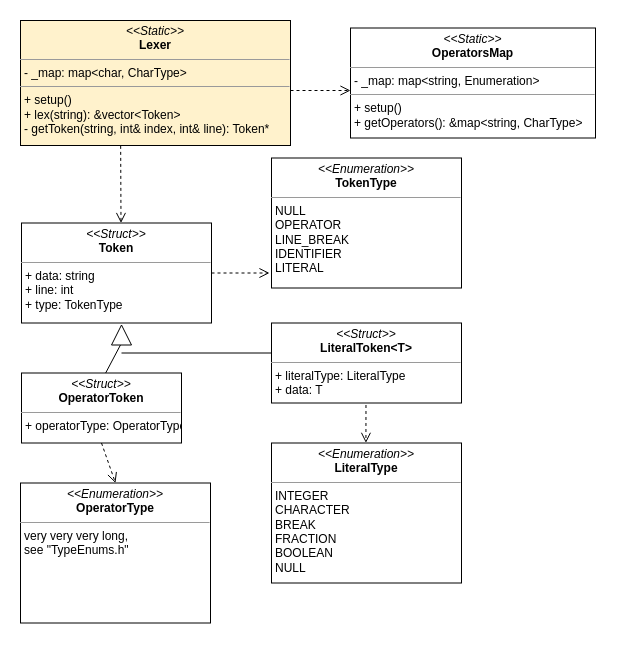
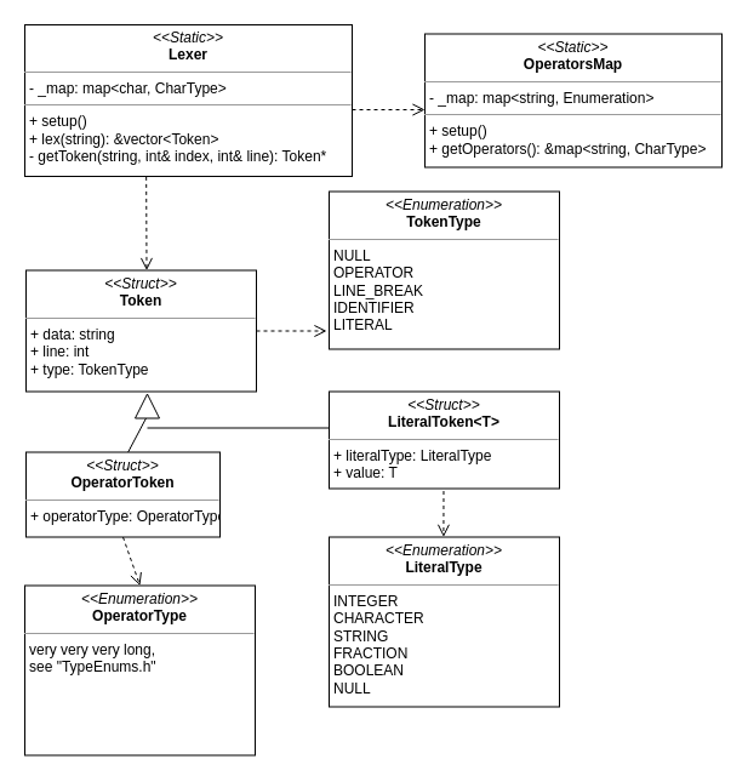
  <mxCell id="0" />
  <mxCell id="1" parent="0" />
  <mxCell id="2" value="" style="html=1;verticalAlign=bottom;endArrow=open;dashed=1;endSize=8;exitX=0.5;exitY=1;exitDx=0;exitDy=0;entryX=0.497;entryY=-0.001;entryDx=0;entryDy=0;entryPerimeter=0;" parent="1" edge="1" target="10"><mxGeometry relative="1" as="geometry"><mxPoint x="365.5" y="392.5" as="sourcePoint" /><mxPoint x="365.5" y="432.5" as="targetPoint" /></mxGeometry></mxCell>
  <mxCell id="3" value="" style="endArrow=none;html=1;" parent="1" edge="1"><mxGeometry width="50" height="50" relative="1" as="geometry"><mxPoint x="121" y="352.5" as="sourcePoint" /><mxPoint x="361" y="352.5" as="targetPoint" /></mxGeometry></mxCell>
  <mxCell id="4" value="" style="html=1;verticalAlign=bottom;endArrow=open;dashed=1;endSize=8;exitX=0.371;exitY=1.003;exitDx=0;exitDy=0;entryX=0.5;entryY=0;entryDx=0;entryDy=0;exitPerimeter=0;" parent="1" edge="1" source="15"><mxGeometry relative="1" as="geometry"><mxPoint x="120.5" y="182.5" as="sourcePoint" /><mxPoint x="120.5" y="222.5" as="targetPoint" /></mxGeometry></mxCell>
  <mxCell id="5" value="" style="endArrow=none;html=1;entryX=0;entryY=0.5;entryDx=0;entryDy=0;exitX=0.526;exitY=0;exitDx=0;exitDy=0;exitPerimeter=0;" parent="1" source="8" edge="1"><mxGeometry width="50" height="50" relative="1" as="geometry"><mxPoint x="121" y="362.5" as="sourcePoint" /><mxPoint x="121" y="342.5" as="targetPoint" /></mxGeometry></mxCell>
  <mxCell id="6" value="&lt;p style=&quot;margin: 0px ; margin-top: 4px ; text-align: center&quot;&gt;&lt;i&gt;&amp;lt;&amp;lt;Enumeration&amp;gt;&amp;gt;&lt;/i&gt;&lt;br&gt;&lt;b&gt;TokenType&lt;/b&gt;&lt;/p&gt;&lt;hr size=&quot;1&quot;&gt;&lt;p style=&quot;margin: 0px ; margin-left: 4px&quot;&gt;NULL&lt;/p&gt;&lt;p style=&quot;margin: 0px ; margin-left: 4px&quot;&gt;OPERATOR&lt;br&gt;LINE_BREAK&lt;br&gt;IDENTIFIER&lt;br&gt;LITERAL&lt;br&gt;&lt;/p&gt;" style="verticalAlign=top;align=left;overflow=fill;fontSize=12;fontFamily=Helvetica;html=1;rounded=0;shadow=0;comic=0;labelBackgroundColor=none;strokeColor=#000000;strokeWidth=1;fillColor=#ffffff;" parent="1" vertex="1"><mxGeometry x="271" y="157.5" width="190" height="130" as="geometry" /></mxCell>
  <mxCell id="7" value="&lt;p style=&quot;margin: 0px ; margin-top: 4px ; text-align: center&quot;&gt;&lt;i&gt;&amp;lt;&amp;lt;Struct&amp;gt;&amp;gt;&lt;/i&gt;&lt;br&gt;&lt;b&gt;Token&lt;/b&gt;&lt;/p&gt;&lt;hr size=&quot;1&quot;&gt;&lt;p style=&quot;margin: 0px ; margin-left: 4px&quot;&gt;+ data: string&lt;br&gt;+ line: int&lt;/p&gt;&lt;p style=&quot;margin: 0px ; margin-left: 4px&quot;&gt;+ type: TokenType&lt;br&gt;&lt;/p&gt;" style="verticalAlign=top;align=left;overflow=fill;fontSize=12;fontFamily=Helvetica;html=1;rounded=0;shadow=0;comic=0;labelBackgroundColor=none;strokeColor=#000000;strokeWidth=1;fillColor=#ffffff;" parent="1" vertex="1"><mxGeometry x="21" y="222.5" width="190" height="100" as="geometry" /></mxCell>
  <mxCell id="8" value="&lt;p style=&quot;margin: 0px ; margin-top: 4px ; text-align: center&quot;&gt;&lt;i&gt;&amp;lt;&amp;lt;Struct&amp;gt;&amp;gt;&lt;/i&gt;&lt;br&gt;&lt;b&gt;OperatorToken&lt;/b&gt;&lt;/p&gt;&lt;hr size=&quot;1&quot;&gt;&lt;p style=&quot;margin: 0px ; margin-left: 4px&quot;&gt;+ operatorType: OperatorType&lt;br&gt;&lt;/p&gt;" style="verticalAlign=top;align=left;overflow=fill;fontSize=12;fontFamily=Helvetica;html=1;rounded=0;shadow=0;comic=0;labelBackgroundColor=none;strokeColor=#000000;strokeWidth=1;fillColor=#ffffff;" parent="1" vertex="1"><mxGeometry x="21" y="372.5" width="160" height="70" as="geometry" /></mxCell>
  <mxCell id="9" value="&lt;p style=&quot;margin: 0px ; margin-top: 4px ; text-align: center&quot;&gt;&lt;i&gt;&amp;lt;&amp;lt;Enumeration&amp;gt;&amp;gt;&lt;/i&gt;&lt;br&gt;&lt;b&gt;OperatorType&lt;/b&gt;&lt;/p&gt;&lt;hr size=&quot;1&quot;&gt;&lt;p style=&quot;margin: 0px ; margin-left: 4px&quot;&gt;very very very long,&lt;/p&gt;&lt;p style=&quot;margin: 0px ; margin-left: 4px&quot;&gt;see &quot;TypeEnums.h&quot;&lt;br&gt;&lt;/p&gt;" style="verticalAlign=top;align=left;overflow=fill;fontSize=12;fontFamily=Helvetica;html=1;rounded=0;shadow=0;comic=0;labelBackgroundColor=none;strokeColor=#000000;strokeWidth=1;fillColor=#ffffff;" parent="1" vertex="1"><mxGeometry x="20" y="482.5" width="190" height="140" as="geometry" /></mxCell>
- <mxCell id="10" value="&lt;p style=&quot;margin: 0px ; margin-top: 4px ; text-align: center&quot;&gt;&lt;i&gt;&amp;lt;&amp;lt;Enumeration&amp;gt;&amp;gt;&lt;/i&gt;&lt;br&gt;&lt;b&gt;LiteralType&lt;/b&gt;&lt;/p&gt;&lt;hr size=&quot;1&quot;&gt;&lt;p style=&quot;margin: 0px ; margin-left: 4px&quot;&gt;INTEGER&lt;br&gt;&lt;/p&gt;&lt;p style=&quot;margin: 0px ; margin-left: 4px&quot;&gt;CHARACTER&lt;br&gt;BREAK&lt;br&gt;FRACTION&lt;br&gt;BOOLEAN&lt;/p&gt;&lt;p style=&quot;margin: 0px ; margin-left: 4px&quot;&gt;NULL&lt;br&gt;&lt;/p&gt;" style="verticalAlign=top;align=left;overflow=fill;fontSize=12;fontFamily=Helvetica;html=1;rounded=0;shadow=0;comic=0;labelBackgroundColor=none;strokeColor=#000000;strokeWidth=1;fillColor=#ffffff;" parent="1" vertex="1"><mxGeometry x="271" y="442.5" width="190" height="140" as="geometry" /></mxCell>
+ <mxCell id="10" value="&lt;p style=&quot;margin: 0px ; margin-top: 4px ; text-align: center&quot;&gt;&lt;i&gt;&amp;lt;&amp;lt;Enumeration&amp;gt;&amp;gt;&lt;/i&gt;&lt;br&gt;&lt;b&gt;LiteralType&lt;/b&gt;&lt;/p&gt;&lt;hr size=&quot;1&quot;&gt;&lt;p style=&quot;margin: 0px ; margin-left: 4px&quot;&gt;INTEGER&lt;br&gt;&lt;/p&gt;&lt;p style=&quot;margin: 0px ; margin-left: 4px&quot;&gt;CHARACTER&lt;br&gt;STRING&lt;br&gt;FRACTION&lt;br&gt;BOOLEAN&lt;/p&gt;&lt;p style=&quot;margin: 0px ; margin-left: 4px&quot;&gt;NULL&lt;br&gt;&lt;/p&gt;" style="verticalAlign=top;align=left;overflow=fill;fontSize=12;fontFamily=Helvetica;html=1;rounded=0;shadow=0;comic=0;labelBackgroundColor=none;strokeColor=#000000;strokeWidth=1;fillColor=#ffffff;" parent="1" vertex="1"><mxGeometry x="271" y="442.5" width="190" height="140" as="geometry" /></mxCell>
  <mxCell id="11" value="" style="triangle;whiteSpace=wrap;html=1;rotation=-90;" parent="1" vertex="1"><mxGeometry x="111" y="324.5" width="20" height="20" as="geometry" /></mxCell>
  <mxCell id="12" value="" style="html=1;verticalAlign=bottom;endArrow=open;dashed=1;endSize=8;exitX=0.5;exitY=1;exitDx=0;exitDy=0;entryX=0.5;entryY=0;entryDx=0;entryDy=0;" parent="1" source="8" target="9" edge="1"><mxGeometry relative="1" as="geometry"><mxPoint x="241" y="502.5" as="sourcePoint" /><mxPoint x="1" y="822.5" as="targetPoint" /></mxGeometry></mxCell>
  <mxCell id="13" value="" style="html=1;verticalAlign=bottom;endArrow=open;dashed=1;endSize=8;exitX=1;exitY=0.5;exitDx=0;exitDy=0;" parent="1" source="7" edge="1"><mxGeometry relative="1" as="geometry"><mxPoint x="130.5" y="192.5" as="sourcePoint" /><mxPoint x="269" y="272.5" as="targetPoint" /></mxGeometry></mxCell>
- <mxCell id="14" value="&lt;p style=&quot;margin: 0px ; margin-top: 4px ; text-align: center&quot;&gt;&lt;i&gt;&amp;lt;&amp;lt;Struct&amp;gt;&amp;gt;&lt;/i&gt;&lt;br&gt;&lt;b&gt;LiteralToken&amp;lt;T&amp;gt;&lt;/b&gt;&lt;/p&gt;&lt;hr size=&quot;1&quot;&gt;&lt;p style=&quot;margin: 0px ; margin-left: 4px&quot;&gt;+ literalType: LiteralType&lt;br&gt;&lt;/p&gt;&lt;p style=&quot;margin: 0px ; margin-left: 4px&quot;&gt;+ data: T&lt;/p&gt;" style="verticalAlign=top;align=left;overflow=fill;fontSize=12;fontFamily=Helvetica;html=1;rounded=0;shadow=0;comic=0;labelBackgroundColor=none;strokeColor=#000000;strokeWidth=1;fillColor=#ffffff;" parent="1" vertex="1"><mxGeometry x="271" y="322.5" width="190" height="80" as="geometry" /></mxCell>
- <mxCell id="15" value="&lt;p style=&quot;margin: 0px ; margin-top: 4px ; text-align: center&quot;&gt;&lt;i&gt;&amp;lt;&amp;lt;Static&amp;gt;&amp;gt;&lt;/i&gt;&lt;br&gt;&lt;b&gt;Lexer&lt;/b&gt;&lt;br&gt;&lt;/p&gt;&lt;hr size=&quot;1&quot;&gt;&lt;p style=&quot;margin: 0px ; margin-left: 4px&quot;&gt;- _map: map&amp;lt;char, CharType&amp;gt;&lt;br&gt;&lt;/p&gt;&lt;hr size=&quot;1&quot;&gt;&lt;p style=&quot;margin: 0px ; margin-left: 4px&quot;&gt;+ setup()&lt;/p&gt;&lt;p style=&quot;margin: 0px ; margin-left: 4px&quot;&gt;+ lex(string): &amp;amp;vector&amp;lt;Token&amp;gt;&lt;/p&gt;&lt;p style=&quot;margin: 0px ; margin-left: 4px&quot;&gt;- getToken(string, int&amp;amp; index, int&amp;amp; line): Token*&lt;/p&gt;" style="verticalAlign=top;align=left;overflow=fill;fontSize=12;fontFamily=Helvetica;html=1;fillColor=#fff2cc;" vertex="1" parent="1"><mxGeometry x="20" y="20" width="270" height="125" as="geometry" /></mxCell>
+ <mxCell id="14" value="&lt;p style=&quot;margin: 0px ; margin-top: 4px ; text-align: center&quot;&gt;&lt;i&gt;&amp;lt;&amp;lt;Struct&amp;gt;&amp;gt;&lt;/i&gt;&lt;br&gt;&lt;b&gt;LiteralToken&amp;lt;T&amp;gt;&lt;/b&gt;&lt;/p&gt;&lt;hr size=&quot;1&quot;&gt;&lt;p style=&quot;margin: 0px ; margin-left: 4px&quot;&gt;+ literalType: LiteralType&lt;br&gt;&lt;/p&gt;&lt;p style=&quot;margin: 0px ; margin-left: 4px&quot;&gt;+ value: T&lt;/p&gt;" style="verticalAlign=top;align=left;overflow=fill;fontSize=12;fontFamily=Helvetica;html=1;rounded=0;shadow=0;comic=0;labelBackgroundColor=none;strokeColor=#000000;strokeWidth=1;fillColor=#ffffff;" parent="1" vertex="1"><mxGeometry x="271" y="322.5" width="190" height="80" as="geometry" /></mxCell>
+ <mxCell id="15" value="&lt;p style=&quot;margin: 0px ; margin-top: 4px ; text-align: center&quot;&gt;&lt;i&gt;&amp;lt;&amp;lt;Static&amp;gt;&amp;gt;&lt;/i&gt;&lt;br&gt;&lt;b&gt;Lexer&lt;/b&gt;&lt;br&gt;&lt;/p&gt;&lt;hr size=&quot;1&quot;&gt;&lt;p style=&quot;margin: 0px ; margin-left: 4px&quot;&gt;- _map: map&amp;lt;char, CharType&amp;gt;&lt;br&gt;&lt;/p&gt;&lt;hr size=&quot;1&quot;&gt;&lt;p style=&quot;margin: 0px ; margin-left: 4px&quot;&gt;+ setup()&lt;/p&gt;&lt;p style=&quot;margin: 0px ; margin-left: 4px&quot;&gt;+ lex(string): &amp;amp;vector&amp;lt;Token&amp;gt;&lt;/p&gt;&lt;p style=&quot;margin: 0px ; margin-left: 4px&quot;&gt;- getToken(string, int&amp;amp; index, int&amp;amp; line): Token*&lt;/p&gt;" style="verticalAlign=top;align=left;overflow=fill;fontSize=12;fontFamily=Helvetica;html=1;" vertex="1" parent="1"><mxGeometry x="20" y="20" width="270" height="125" as="geometry" /></mxCell>
  <mxCell id="16" value="" style="html=1;verticalAlign=bottom;endArrow=open;dashed=1;endSize=8;" edge="1" parent="1"><mxGeometry relative="1" as="geometry"><mxPoint x="290" y="90" as="sourcePoint" /><mxPoint x="350" y="90" as="targetPoint" /></mxGeometry></mxCell>
  <mxCell id="17" value="&lt;p style=&quot;margin: 0px ; margin-top: 4px ; text-align: center&quot;&gt;&lt;i&gt;&amp;lt;&amp;lt;Static&amp;gt;&amp;gt;&lt;/i&gt;&lt;br&gt;&lt;b&gt;OperatorsMap&lt;/b&gt;&lt;br&gt;&lt;/p&gt;&lt;hr size=&quot;1&quot;&gt;&lt;p style=&quot;margin: 0px ; margin-left: 4px&quot;&gt;- _map: map&amp;lt;string, Enumeration&amp;gt;&lt;br&gt;&lt;/p&gt;&lt;hr size=&quot;1&quot;&gt;&lt;p style=&quot;margin: 0px ; margin-left: 4px&quot;&gt;+ setup()&lt;/p&gt;&lt;p style=&quot;margin: 0px ; margin-left: 4px&quot;&gt;+ getOperators(): &amp;amp;map&amp;lt;string, CharType&amp;gt;&lt;/p&gt;" style="verticalAlign=top;align=left;overflow=fill;fontSize=12;fontFamily=Helvetica;html=1;" vertex="1" parent="1"><mxGeometry x="350" y="27.5" width="245" height="110" as="geometry" /></mxCell>
